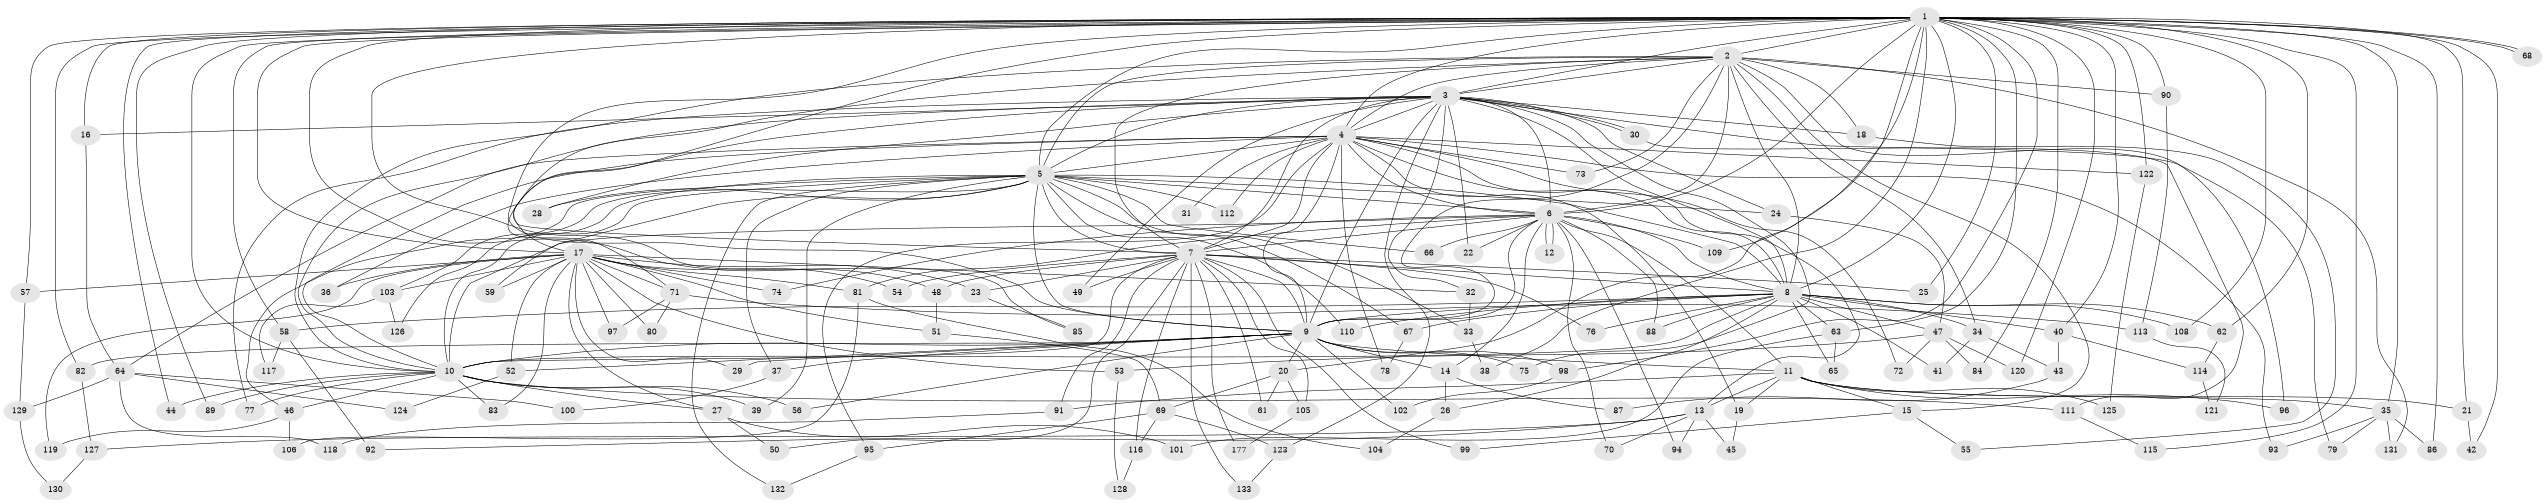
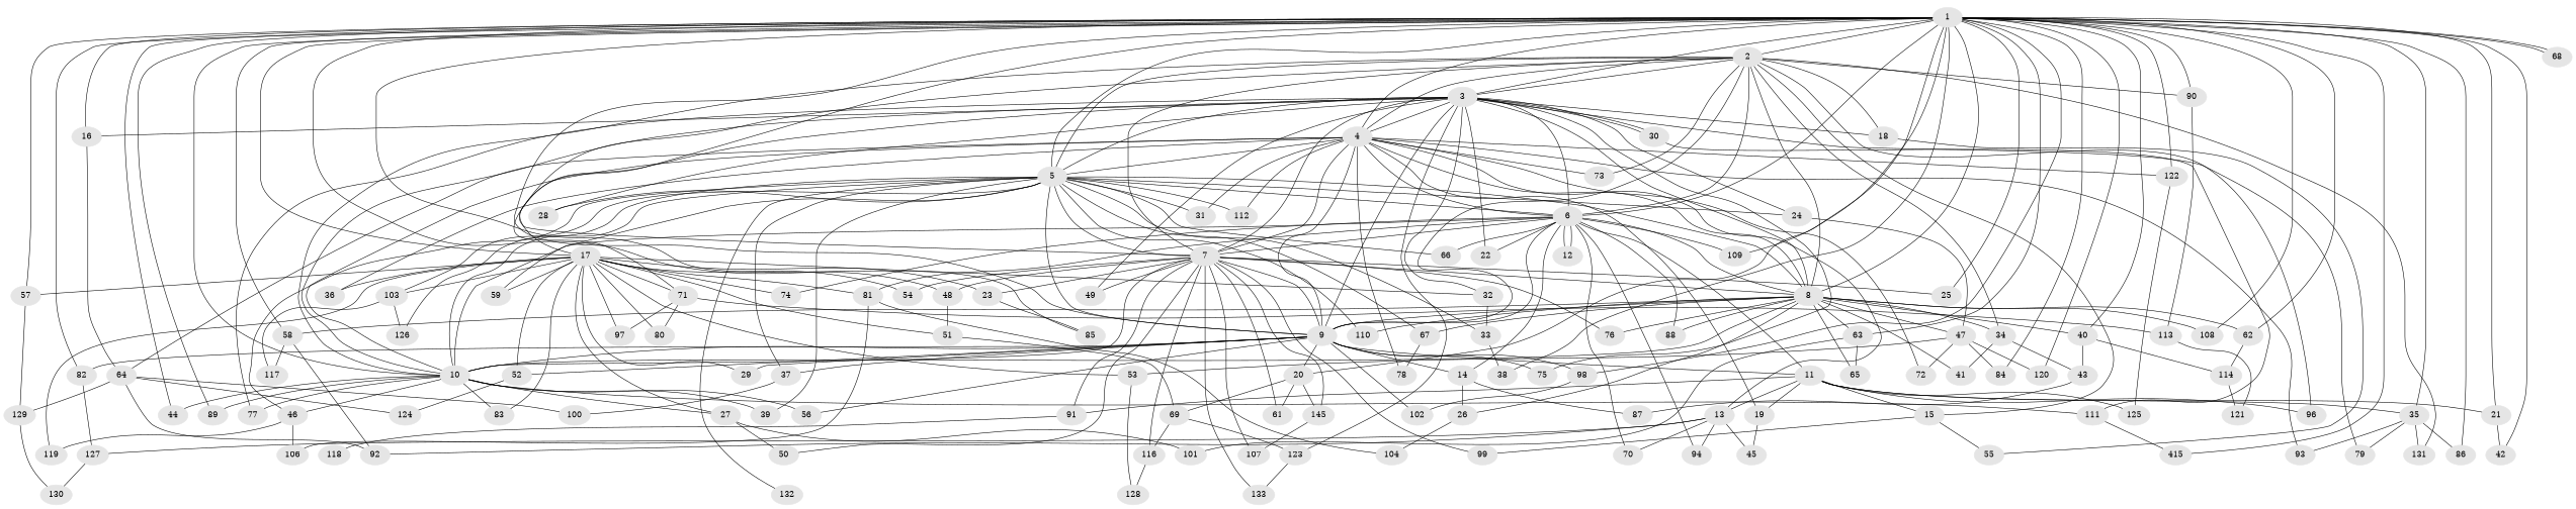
  graph {
    node [color=gray90 style=filled]
    1
    2
    3
    4
    5
    6
    7
    8
    9
    10
    16
    17
    20
    21
    25
    35
    38
    40
    42
    44
    48
    57
    58
    62
    63
    68
    82
    84
    85
    86
    89
    90
    98
    108
    109
-   115
+   115 [label=415]
    120
    122
    15
    18
    34
    71
    73
    96
    131
    22
    24
    28
    30
    32
    49
    75
    77
    79
    123
    13
    19
    31
    36
    64
    72
    78
    93
-   95
    112
    33
    37
    39
    46
    59
    66
    67
    103
    110
    126
    132
    11
    12
    14
    70
    74
    81
    88
    94
    23
    50
    54
    61
    76
    91
    99
-   105
-   107 [label=177]
+   105 [label=145]
+   107
    116
    133
    26
    41
    47
    65
    29
    52
    56
    102
    27
    83
    111
    80
    51
    53
    97
    119
    69
    43
    114
    129
    92
    117
    101
    127
    113
    125
    55
    45
    100
    124
    118
    106
    87
    104
    128
    130
    121
    1 -- 2
    1 -- 3
    1 -- 4
    1 -- 5
    1 -- 6
    1 -- 7
    1 -- 8
    1 -- 9
    1 -- 10
    1 -- 16
    1 -- 17
    1 -- 20
    1 -- 21
    1 -- 25
    1 -- 35
    1 -- 38
    1 -- 40
    1 -- 42
    1 -- 44
    1 -- 48
    1 -- 57
    1 -- 58
    1 -- 62
    1 -- 63
    1 -- 68
    1 -- 68
    1 -- 82
    1 -- 84
    1 -- 85
    1 -- 86
    1 -- 89
    1 -- 90
    1 -- 98
    1 -- 108
    1 -- 109
    1 -- 115
    1 -- 120
    1 -- 122
    2 -- 3
    2 -- 4
    2 -- 5
    2 -- 6
    2 -- 7
    2 -- 8
    2 -- 9
    2 -- 10
    2 -- 90
    2 -- 15
    2 -- 18
    2 -- 34
    2 -- 71
    2 -- 73
    2 -- 96
    2 -- 131
    3 -- 4
    3 -- 5
    3 -- 6
    3 -- 7
    3 -- 8
    3 -- 9
    3 -- 10
    3 -- 16
    3 -- 17
    3 -- 18
    3 -- 22
    3 -- 24
    3 -- 28
    3 -- 30
    3 -- 30
    3 -- 32
    3 -- 49
    3 -- 75
    3 -- 77
    3 -- 79
    3 -- 123
    4 -- 5
    4 -- 6
    4 -- 7
    4 -- 8
    4 -- 9
    4 -- 10
    4 -- 122
    4 -- 73
    4 -- 13
    4 -- 19
    4 -- 31
    4 -- 36
    4 -- 64
    4 -- 72
    4 -- 78
    4 -- 93
-   4 -- 95
    4 -- 112
    5 -- 6
    5 -- 7
    5 -- 8
    5 -- 9
    5 -- 10
    5 -- 24
    5 -- 28
+   5 -- 31
    5 -- 112
    5 -- 33
    5 -- 37
    5 -- 39
    5 -- 46
    5 -- 59
    5 -- 66
    5 -- 67
    5 -- 103
    5 -- 110
    5 -- 126
    5 -- 132
    6 -- 7
    6 -- 8
    6 -- 9
    6 -- 10
    6 -- 109
    6 -- 22
    6 -- 66
    6 -- 11
    6 -- 12
    6 -- 12
    6 -- 14
    6 -- 70
    6 -- 74
    6 -- 81
    6 -- 88
    6 -- 94
    7 -- 8
    7 -- 9
    7 -- 10
    7 -- 25
    7 -- 48
    7 -- 49
    7 -- 23
    7 -- 50
    7 -- 54
    7 -- 61
    7 -- 76
    7 -- 91
    7 -- 99
    7 -- 105
    7 -- 107
    7 -- 116
    7 -- 133
    8 -- 9
    8 -- 10
    8 -- 40
    8 -- 58
    8 -- 62
    8 -- 63
    8 -- 108
    8 -- 34
    8 -- 67
    8 -- 110
    8 -- 88
    8 -- 76
    8 -- 26
    8 -- 41
    8 -- 47
    8 -- 65
    9 -- 10
    9 -- 20
    9 -- 82
    9 -- 98
    9 -- 75
    9 -- 37
    9 -- 11
    9 -- 14
    9 -- 29
    9 -- 52
    9 -- 56
    9 -- 102
    10 -- 44
    10 -- 89
    10 -- 77
    10 -- 39
    10 -- 46
    10 -- 56
    10 -- 27
    10 -- 83
    10 -- 111
    16 -- 64
    17 -- 57
    17 -- 71
    17 -- 32
    17 -- 36
    17 -- 59
    17 -- 103
    17 -- 74
    17 -- 81
    17 -- 23
    17 -- 54
    17 -- 29
    17 -- 52
    17 -- 27
    17 -- 83
    17 -- 80
    17 -- 51
    17 -- 53
    17 -- 97
    17 -- 119
    20 -- 61
    20 -- 105
    20 -- 69
    21 -- 42
    35 -- 86
    35 -- 131
    35 -- 79
    35 -- 93
    40 -- 43
    40 -- 114
    48 -- 51
    57 -- 129
    58 -- 92
    58 -- 117
    62 -- 114
    63 -- 65
    63 -- 101
    82 -- 127
    90 -- 113
    98 -- 102
    122 -- 125
    15 -- 99
    15 -- 55
    18 -- 55
    34 -- 41
    34 -- 43
    71 -- 80
    71 -- 97
    71 -- 113
    24 -- 47
    30 -- 111
    32 -- 33
    123 -- 133
    13 -- 70
    13 -- 94
    13 -- 92
    13 -- 127
    13 -- 45
    19 -- 45
    64 -- 129
    64 -- 100
    64 -- 124
-   64 -- 118
-   95 -- 132
+   64 -- 92
    33 -- 38
    37 -- 100
    46 -- 119
    46 -- 106
    67 -- 78
    103 -- 126
    103 -- 117
    11 -- 21
    11 -- 35
    11 -- 15
    11 -- 96
    11 -- 13
    11 -- 19
    11 -- 91
    11 -- 125
    14 -- 26
    14 -- 87
    81 -- 106
    81 -- 104
    23 -- 85
    91 -- 118
    105 -- 107
    116 -- 128
    26 -- 104
    47 -- 84
    47 -- 120
    47 -- 72
    47 -- 53
    52 -- 124
    27 -- 50
    27 -- 101
    111 -- 115
    51 -- 69
    53 -- 128
    69 -- 123
-   69 -- 95
    69 -- 116
    43 -- 87
    114 -- 121
    129 -- 130
    127 -- 130
    113 -- 121
  }
